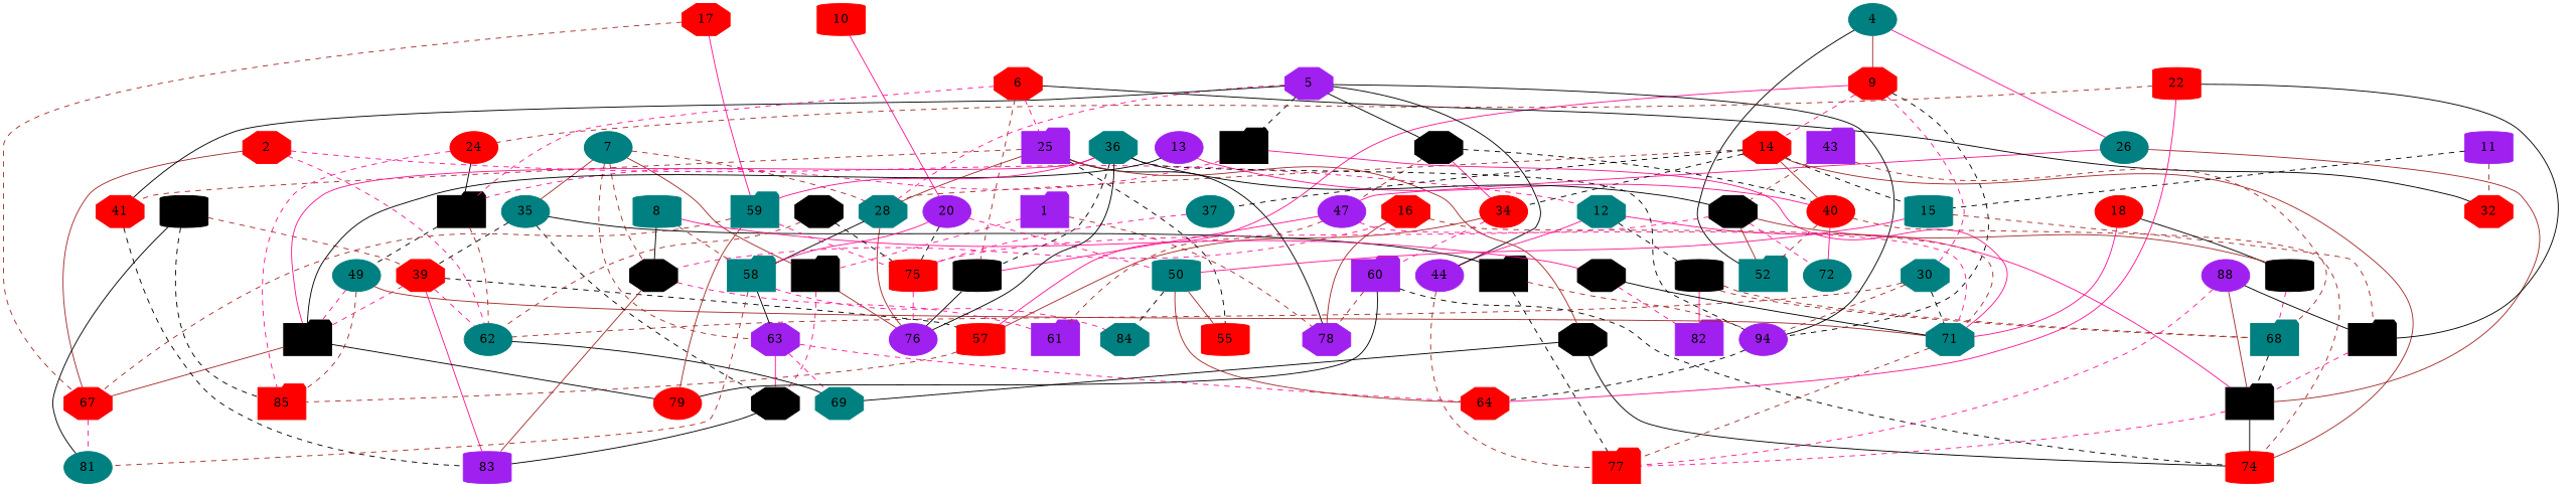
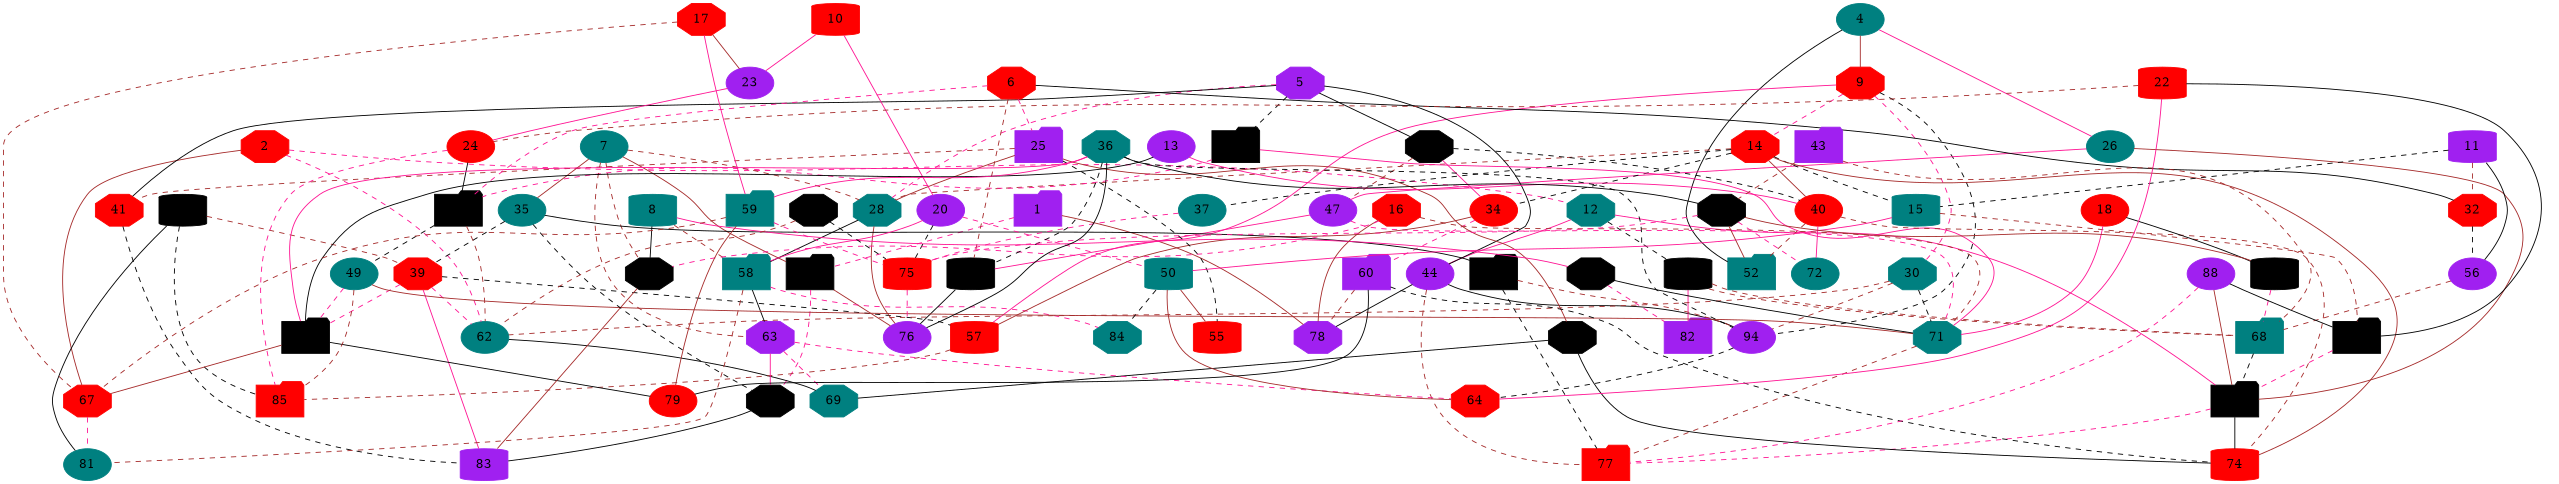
  graph {
    node [color=red shape=octagon style=filled]
    edge [color=brown style=dashed]
    1 [color=purple shape=folder]
    27 [color=black shape=folder]
    78 [color=purple]
    76 [color=purple shape=ellipse]
    80 [color=black]
    12 [color=teal]
    2
    62 [color=teal shape=ellipse]
    67
    44 [color=purple shape=ellipse]
    66 [color=black shape=cylinder]
    70 [color=black shape=folder]
    69 [color=teal]
    81 [color=teal shape=ellipse]
    3 [color=black shape=cylinder]
    39
    85 [shape=folder]
    57 [shape=cylinder]
    51 [color=black shape=folder]
    83 [color=purple shape=cylinder]
    4 [color=teal shape=ellipse]
    9
    26 [color=teal shape=ellipse]
    52 [color=teal shape=folder]
    n25 [color=purple label=94 shape=ellipse]
    14
    30 [color=teal]
    47 [color=purple shape=ellipse]
    5 [color=purple]
    28 [color=teal]
    29 [color=black shape=folder]
    33 [color=black]
    41
    58 [color=teal shape=folder]
    48 [color=black shape=folder]
    71 [color=teal]
    40 [shape=ellipse]
    34 [shape=ellipse]
    64
    25 [color=purple shape=folder]
    6
    32
    73 [color=black shape=cylinder]
    46 [color=black]
    55 [shape=cylinder]
+   56 [color=purple shape=ellipse]
    49 [color=teal shape=ellipse]
    7 [color=teal shape=ellipse]
    19 [color=black]
    35 [color=teal shape=ellipse]
    63 [color=purple]
-   61 [color=purple shape=folder]
    53 [color=black shape=folder]
    8 [color=teal shape=cylinder]
    21 [color=black]
    82 [color=purple shape=folder]
    84 [color=teal]
    15 [color=teal shape=cylinder]
    37 [color=teal shape=ellipse]
    74 [shape=cylinder]
    10 [shape=cylinder]
    20 [color=purple shape=ellipse]
+   23 [color=purple shape=ellipse]
    50 [color=teal shape=cylinder]
    75 [shape=cylinder]
    24 [shape=ellipse]
    11 [color=purple shape=cylinder]
    42 [color=black shape=folder]
    68 [color=teal shape=folder]
    77 [shape=folder]
    13 [color=purple shape=ellipse]
    72 [color=teal shape=ellipse]
    79 [shape=ellipse]
    60 [color=purple shape=folder]
    16
    17
    59 [color=teal shape=folder]
    18 [shape=ellipse]
    65 [color=black shape=cylinder]
    22 [shape=cylinder]
    31 [color=black]
    36 [color=teal]
    45 [color=black]
    n84 [color=purple label=88 shape=ellipse]
    43 [color=purple shape=folder]
    1 -- 27 [color=deeppink]
-   1 -- 78
+   1 -- 78 [style=solid]
    27 -- 76 [style=solid]
    27 -- 80 [color=deeppink]
    80 -- 83 [color=black style=solid]
    12 -- 44 [color=deeppink style=solid]
    12 -- 66 [color=black]
    12 -- 70 [color=deeppink style=solid]
    2 -- 12 [color=deeppink]
    2 -- 62 [color=deeppink]
    2 -- 67 [style=solid]
    62 -- 69 [color=black style=solid]
    67 -- 81 [color=deeppink]
    44 -- 77
    66 -- 82 [color=deeppink style=solid]
    66 -- 68
    66 -- 68
    70 -- 74 [color=black style=solid]
    70 -- 77 [color=deeppink]
    3 -- 81 [color=black style=solid]
    3 -- 39
    3 -- 85 [color=black]
    39 -- 62 [color=deeppink]
    39 -- 57 [color=black]
    39 -- 51 [color=deeppink]
    39 -- 83 [color=deeppink style=solid]
    57 -- 85
    51 -- 67 [style=solid]
    51 -- 79 [color=black style=solid]
    4 -- 9 [style=solid]
    4 -- 26 [color=deeppink style=solid]
    4 -- 52 [color=black style=solid]
    9 -- 57 [color=deeppink style=solid]
    9 -- n25 [color=black]
    9 -- 14 [color=deeppink]
    9 -- 30 [color=deeppink]
    26 -- 70 [style=solid]
    26 -- 47 [color=deeppink style=solid]
    n25 -- 64 [color=black]
    14 -- 28
    14 -- 40 [style=solid]
    14 -- 34 [color=black]
    14 -- 15 [color=black]
    14 -- 37 [color=black]
    14 -- 74 [style=solid]
    30 -- 62
    30 -- n25
    30 -- 71 [color=black]
    47 -- 71 [color=deeppink]
    47 -- 73 [color=deeppink style=solid]
-   47 -- 61
    5 -- 44 [color=black style=solid]
-   5 -- n25 [color=black style=solid]
+   44 -- n25 [color=black style=solid]
    5 -- 28 [color=deeppink]
    5 -- 29 [color=black]
    5 -- 33 [color=black style=solid]
    5 -- 41 [color=black style=solid]
    28 -- 76 [style=solid]
    28 -- 58 [color=black style=solid]
    29 -- 48 [color=deeppink]
    29 -- 71 [color=deeppink style=solid]
    33 -- 47
    33 -- 40 [color=black]
    33 -- 34 [color=deeppink style=solid]
    41 -- 83 [color=black]
    58 -- 81
    58 -- 63 [color=black style=solid]
    58 -- 84 [color=deeppink]
    48 -- 62
    48 -- 49 [color=black]
    71 -- 77
    40 -- 52
    40 -- 74
    40 -- 72 [color=deeppink style=solid]
    34 -- 57 [style=solid]
    34 -- 60 [color=deeppink]
-   25 -- 78 [color=black style=solid]
+   44 -- 78 [color=black style=solid]
    25 -- 28 [style=solid]
    25 -- 41
    25 -- 46 [style=solid]
    25 -- 55 [color=black]
    6 -- 48 [color=deeppink]
    6 -- 25 [color=deeppink]
    6 -- 32 [color=black style=solid]
    6 -- 73
+   32 -- 56 [color=black]
    73 -- 76 [color=black style=solid]
    46 -- 69 [color=black style=solid]
    46 -- 74 [color=black style=solid]
+   56 -- 68
    49 -- 85
    49 -- 51 [color=deeppink]
    49 -- 71 [style=solid]
    7 -- 27 [style=solid]
    7 -- 28
    7 -- 19
    7 -- 35 [style=solid]
    7 -- 63
    19 -- 83 [style=solid]
-   19 -- 61 [color=deeppink]
    35 -- 80 [color=black]
    35 -- 39 [color=black]
    35 -- 53 [color=black style=solid]
    63 -- 80 [color=deeppink style=solid]
    63 -- 69 [color=deeppink]
    63 -- 64 [color=deeppink]
    53 -- n25
    53 -- 77 [color=black]
    8 -- 58
    8 -- 19 [color=black style=solid]
    8 -- 21 [color=deeppink style=solid]
    21 -- 71 [color=black style=solid]
    21 -- 82 [color=deeppink]
    15 -- 50 [color=deeppink style=solid]
    15 -- 42
    37 -- 75 [color=deeppink]
    10 -- 20 [color=deeppink style=solid]
+   10 -- 23 [color=deeppink style=solid]
    20 -- 58 [color=deeppink style=solid]
    20 -- 50 [color=deeppink]
    20 -- 75 [color=black]
+   23 -- 24 [color=deeppink style=solid]
    50 -- 64 [style=solid]
    50 -- 55 [style=solid]
    50 -- 84 [color=black]
    75 -- 76 [color=deeppink]
    24 -- 85 [color=deeppink]
    24 -- 48 [color=black style=solid]
    11 -- 32
+   11 -- 56 [color=black style=solid]
    11 -- 15 [color=black]
    42 -- 70 [color=deeppink]
    68 -- 70 [color=black]
    13 -- 51 [color=black style=solid]
    13 -- 40 [color=deeppink style=solid]
    60 -- 78
    60 -- 74 [color=black]
    60 -- 79 [color=black style=solid]
    16 -- 78 [style=solid]
    16 -- 71
    16 -- 19 [color=deeppink]
    17 -- 67
+   17 -- 23 [style=solid]
    17 -- 59 [color=deeppink style=solid]
    59 -- 67
    59 -- 75 [color=deeppink]
    59 -- 79 [style=solid]
    18 -- 71 [color=deeppink style=solid]
    18 -- 65 [color=black style=solid]
    65 -- 68 [color=deeppink]
    22 -- 64 [color=deeppink style=solid]
    22 -- 24
    22 -- 42 [color=black style=solid]
    31 -- 62
    31 -- 75 [color=black]
    36 -- 76 [color=black style=solid]
    36 -- 51 [color=deeppink style=solid]
    36 -- n25 [color=black]
    36 -- 73 [color=black]
    36 -- 59 [color=deeppink style=solid]
    36 -- 45 [color=black style=solid]
    45 -- 52 [style=solid]
    45 -- 75 [color=deeppink]
    45 -- 72 [color=deeppink]
    45 -- 65 [style=solid]
    n84 -- 70 [style=solid]
    n84 -- 42 [color=black style=solid]
    n84 -- 77 [color=deeppink]
    43 -- 68
    43 -- 45
  }
